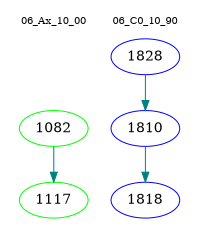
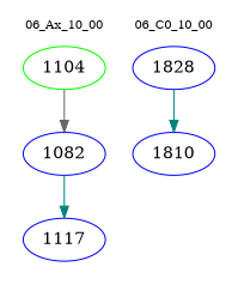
  digraph {
    node [color=blue]
    edge [color=teal]
-   n2 [color=green label=1082]
-   n3 [color=green label=1117]
+   n1 [color=green label=1104]
+   n2 [label=1082]
+   n3 [label=1117]
    n4 [label=1828]
    n5 [label=1810]
-   n6 [label=1818]
    subgraph cluster_1 {
      color=white
      fontsize=10
      label="06_Ax_10_00"
+     n1
      n2
      n3
    }
    subgraph cluster_2 {
      color=white
      fontsize=10
-     label="06_C0_10_90"
+     label="06_C0_10_00"
      n4
      n5
-     n6
    }
+   n1 -> n2 [color=gray40]
    n2 -> n3
    n4 -> n5
-   n5 -> n6
  }
